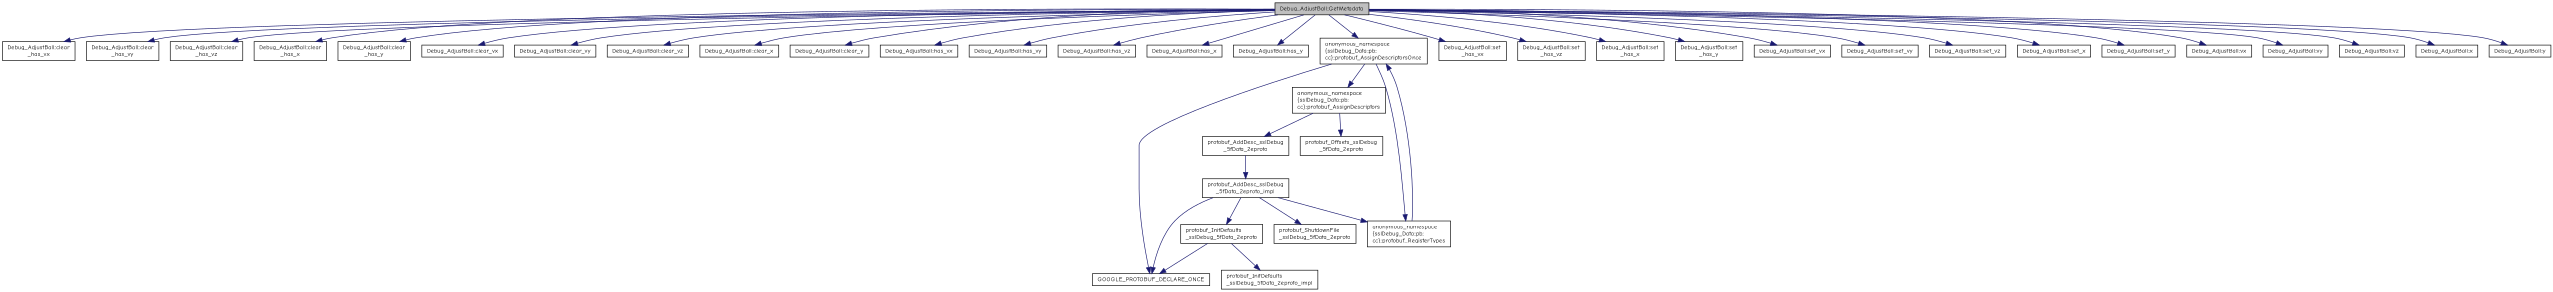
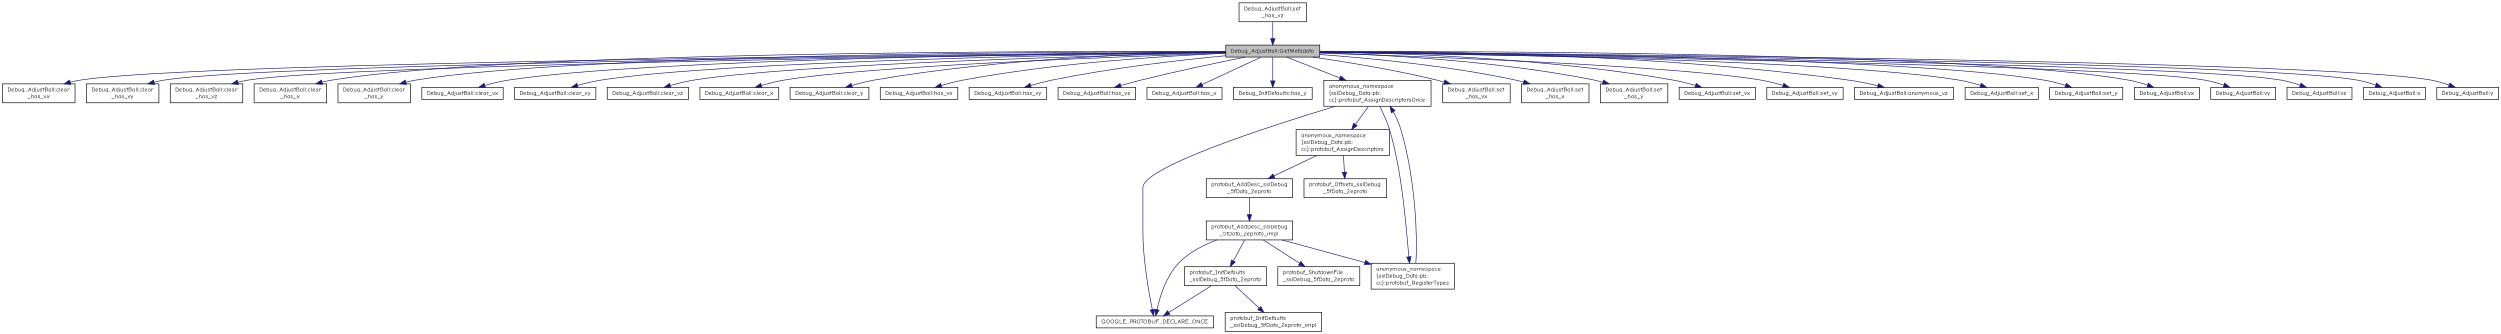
  digraph {
    fontname="Comic Neue"
    rankdir=TB
    node [color=black fillcolor=white fontname="Comic Neue" fontsize=10 shape=record style=filled]
    edge [color=midnightblue fontname="Comic Neue" fontsize=10 labelfontname=Helvetica labelfontsize=10 style=solid]
    n1 [fillcolor=grey75 fontcolor=black height=0.2 label="Debug_AdjustBall::GetMetadata" width=0.4]
    n2 [height=0.2 label="Debug_AdjustBall::clear\l_has_vx" width=0.4]
    n3 [height=0.2 label="Debug_AdjustBall::clear\l_has_vy" width=0.4]
    n4 [height=0.2 label="Debug_AdjustBall::clear\l_has_vz" width=0.4]
    n5 [height=0.2 label="Debug_AdjustBall::clear\l_has_x" width=0.4]
    n6 [height=0.2 label="Debug_AdjustBall::clear\l_has_y" width=0.4]
    n7 [height=0.2 label="Debug_AdjustBall::clear_vx" width=0.4]
    n8 [height=0.2 label="Debug_AdjustBall::clear_vy" width=0.4]
    n9 [height=0.2 label="Debug_AdjustBall::clear_vz" width=0.4]
    n10 [height=0.2 label="Debug_AdjustBall::clear_x" width=0.4]
    n11 [height=0.2 label="Debug_AdjustBall::clear_y" width=0.4]
    n12 [height=0.2 label="Debug_AdjustBall::has_vx" width=0.4]
    n13 [height=0.2 label="Debug_AdjustBall::has_vy" width=0.4]
    n14 [height=0.2 label="Debug_AdjustBall::has_vz" width=0.4]
    n15 [height=0.2 label="Debug_AdjustBall::has_x" width=0.4]
-   n16 [height=0.2 label="Debug_AdjustBall::has_y" width=0.4]
+   n16 [height=0.2 label="Debug_InitDefaults::has_y" width=0.4]
    n17 [height=0.2 label="anonymous_namespace\l\{sslDebug_Data::pb::\lcc\}::protobuf_AssignDescriptorsOnce" width=0.4]
    n18 [height=0.2 label="Debug_AdjustBall::set\l_has_vx" width=0.4]
    n19 [height=0.2 label="Debug_AdjustBall::set\l_has_vz" width=0.4]
    n20 [height=0.2 label="Debug_AdjustBall::set\l_has_x" width=0.4]
    n21 [height=0.2 label="Debug_AdjustBall::set\l_has_y" width=0.4]
    n22 [height=0.2 label="Debug_AdjustBall::set_vx" width=0.4]
    n23 [height=0.2 label="Debug_AdjustBall::set_vy" width=0.4]
-   n24 [height=0.2 label="Debug_AdjustBall::set_vz" width=0.4]
+   n24 [height=0.2 label="Debug_AdjustBall::anonymous_vz" width=0.4]
    n25 [height=0.2 label="Debug_AdjustBall::set_x" width=0.4]
    n26 [height=0.2 label="Debug_AdjustBall::set_y" width=0.4]
    n27 [height=0.2 label="Debug_AdjustBall::vx" width=0.4]
    n28 [height=0.2 label="Debug_AdjustBall::vy" width=0.4]
    n29 [height=0.2 label="Debug_AdjustBall::vz" width=0.4]
    n30 [height=0.2 label="Debug_AdjustBall::x" width=0.4]
    n31 [height=0.2 label="Debug_AdjustBall::y" width=0.4]
    n32 [height=0.2 label=GOOGLE_PROTOBUF_DECLARE_ONCE width=0.4]
    n33 [height=0.2 label="anonymous_namespace\l\{sslDebug_Data::pb::\lcc\}::protobuf_AssignDescriptors" width=0.4]
    n34 [height=0.2 label="anonymous_namespace\l\{sslDebug_Data::pb::\lcc\}::protobuf_RegisterTypes" width=0.4]
    n35 [height=0.2 label="protobuf_AddDesc_sslDebug\l_5fData_2eproto" width=0.4]
    n36 [height=0.2 label="protobuf_Offsets_sslDebug\l_5fData_2eproto" width=0.4]
    n37 [height=0.2 label="protobuf_AddDesc_sslDebug\l_5fData_2eproto_impl" width=0.4]
    n38 [height=0.2 label="protobuf_InitDefaults\l_sslDebug_5fData_2eproto" width=0.4]
    n39 [height=0.2 label="protobuf_ShutdownFile\l_sslDebug_5fData_2eproto" width=0.4]
    n40 [height=0.2 label="protobuf_InitDefaults\l_sslDebug_5fData_2eproto_impl" width=0.4]
    n1 -> n2
    n1 -> n3
    n1 -> n4
    n1 -> n5
    n1 -> n6
    n1 -> n7
    n1 -> n8
    n1 -> n9
    n1 -> n10
    n1 -> n11
    n1 -> n12
    n1 -> n13
    n1 -> n14
    n1 -> n15
    n1 -> n16
    n1 -> n17
    n1 -> n18
-   n1 -> n19
+   n19 -> n1
    n1 -> n20
    n1 -> n21
    n1 -> n22
    n1 -> n23
    n1 -> n24
    n1 -> n25
    n1 -> n26
    n1 -> n27
    n1 -> n28
    n1 -> n29
    n1 -> n30
    n1 -> n31
    n17 -> n32
    n17 -> n33
    n17 -> n34
    n33 -> n35
    n33 -> n36
    n34 -> n17
    n35 -> n37
    n37 -> n32
    n37 -> n34
    n37 -> n38
    n37 -> n39
    n38 -> n32
    n38 -> n40
  }
